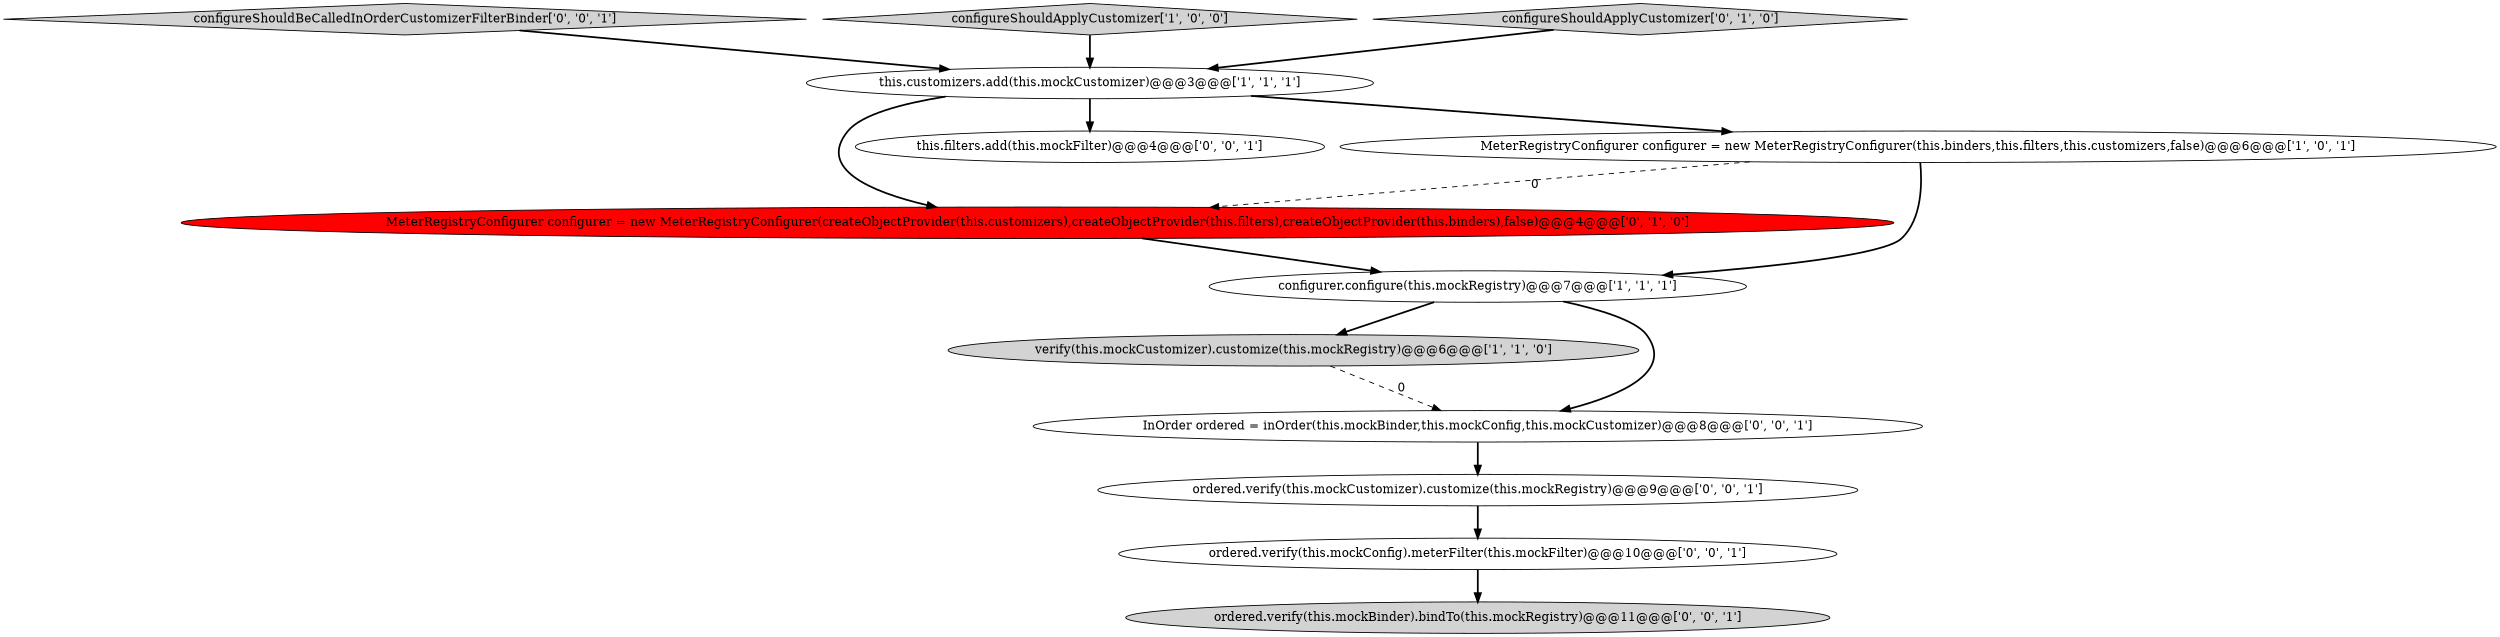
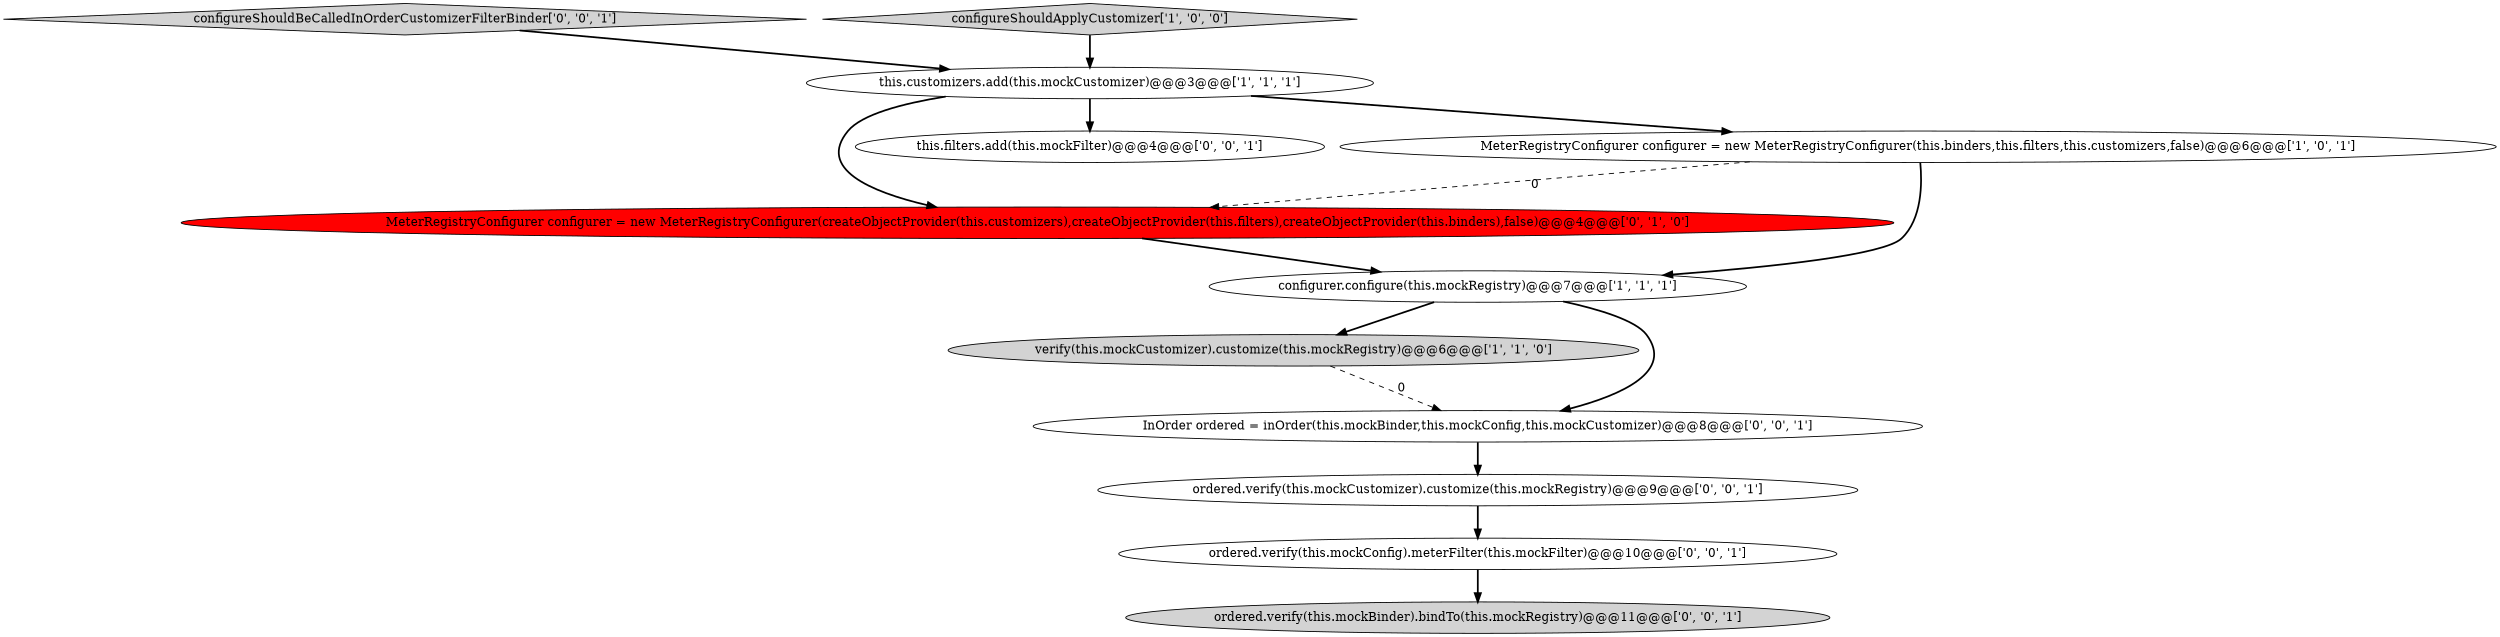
  digraph {
    node [fillcolor=white shape=ellipse style=filled]
    edge [style=bold]
    n1 [fillcolor=lightgray label="configureShouldBeCalledInOrderCustomizerFilterBinder['0', '0', '1']" shape=diamond]
    n2 [label="this.customizers.add(this.mockCustomizer)@@@3@@@['1', '1', '1']"]
    n3 [fillcolor=red label="MeterRegistryConfigurer configurer = new MeterRegistryConfigurer(createObjectProvider(this.customizers),createObjectProvider(this.filters),createObjectProvider(this.binders),false)@@@4@@@['0', '1', '0']"]
    n4 [label="this.filters.add(this.mockFilter)@@@4@@@['0', '0', '1']"]
    n5 [label="MeterRegistryConfigurer configurer = new MeterRegistryConfigurer(this.binders,this.filters,this.customizers,false)@@@6@@@['1', '0', '1']"]
    n6 [fillcolor=lightgray label="ordered.verify(this.mockBinder).bindTo(this.mockRegistry)@@@11@@@['0', '0', '1']"]
    n7 [label="configurer.configure(this.mockRegistry)@@@7@@@['1', '1', '1']"]
    n8 [fillcolor=lightgray label="verify(this.mockCustomizer).customize(this.mockRegistry)@@@6@@@['1', '1', '0']"]
    n9 [label="InOrder ordered = inOrder(this.mockBinder,this.mockConfig,this.mockCustomizer)@@@8@@@['0', '0', '1']"]
    n10 [label="ordered.verify(this.mockCustomizer).customize(this.mockRegistry)@@@9@@@['0', '0', '1']"]
    n11 [fillcolor=lightgray label="configureShouldApplyCustomizer['1', '0', '0']" shape=diamond]
    n12 [label="ordered.verify(this.mockConfig).meterFilter(this.mockFilter)@@@10@@@['0', '0', '1']"]
-   n13 [fillcolor=lightgray label="configureShouldApplyCustomizer['0', '1', '0']" shape=diamond]
    n1 -> n2
    n2 -> n3
    n2 -> n4
    n2 -> n5
    n3 -> n7
    n5 -> n3 [label=0 style=dashed]
    n5 -> n7
    n7 -> n8
    n7 -> n9
    n8 -> n9 [label=0 style=dashed]
    n9 -> n10
    n10 -> n12
    n11 -> n2
    n12 -> n6
-   n13 -> n2
  }
